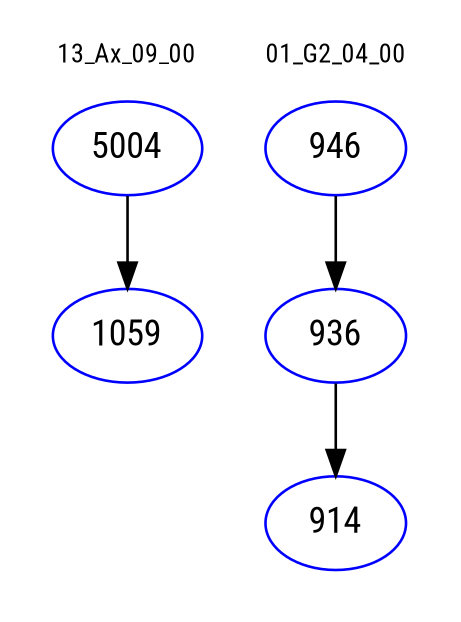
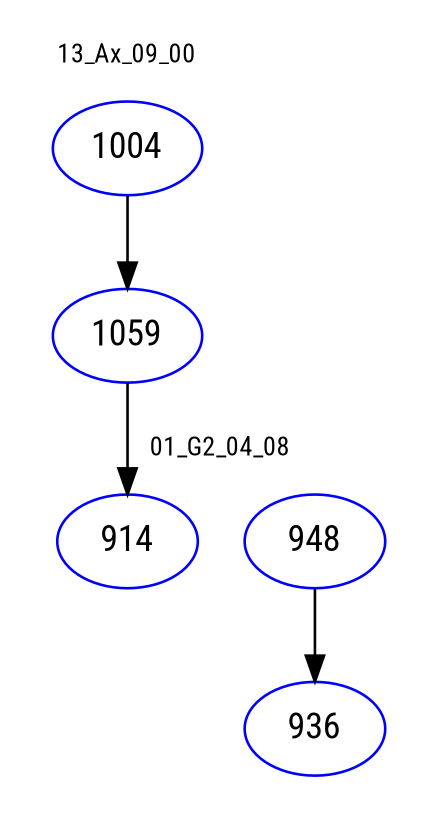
  digraph {
    fontname="Roboto Condensed"
    node [color=blue fontname="Roboto Condensed"]
    edge [color=black fontname="Roboto Condensed"]
-   n1 [label=5004]
+   n1 [label=1004]
    n2 [label=1059]
-   n3 [label=946]
+   n3 [label=948]
    n4 [label=936]
    n5 [label=914]
    subgraph cluster_1 {
      color=white
      fontsize=10
      label="13_Ax_09_00"
      n1
      n2
    }
    subgraph cluster_2 {
      color=white
      fontsize=10
-     label="01_G2_04_00"
+     label="01_G2_04_08"
      n3
      n4
      n5
    }
    n1 -> n2
    n3 -> n4
-   n4 -> n5
+   n2 -> n5
  }
